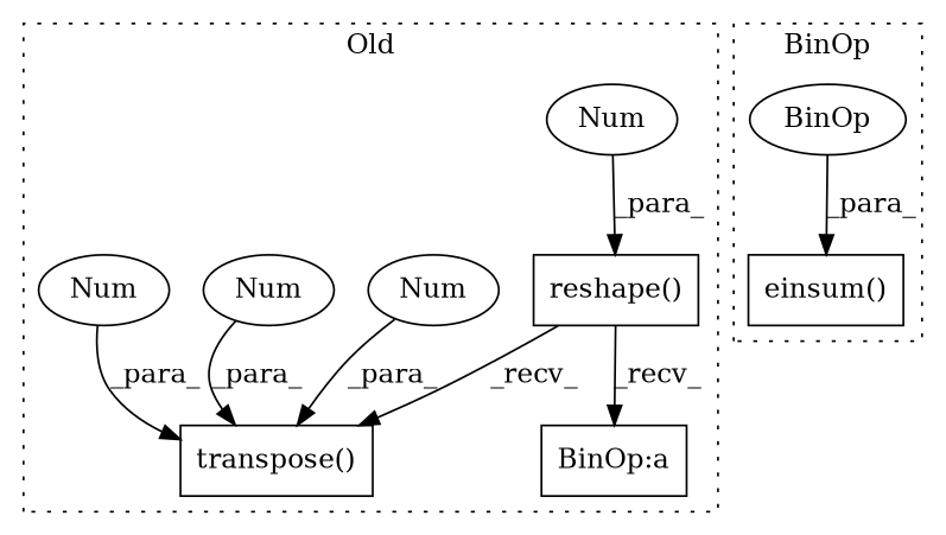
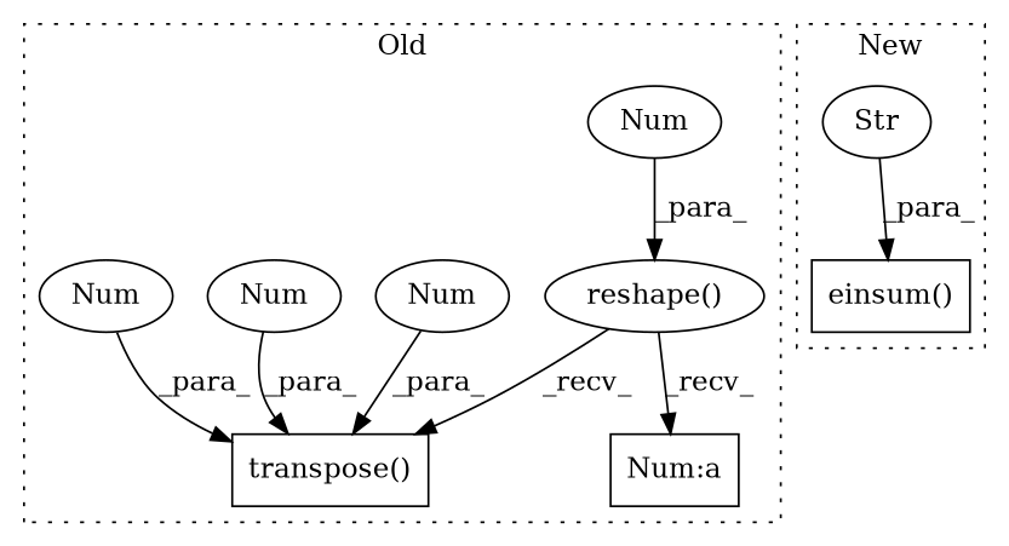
  digraph {
    node [a=76 l=1 shape=ellipse]
-   n1 [a=75 l="42,1" label="reshape()" s="7690,7747" shape=box]
+   n1 [a=75 l="42,1" label="reshape()" s="7690,7747"]
    n2 [l=2 label=Num s=7745]
    n3 [a=75 l="22,1" label="transpose()" s="7690,7722" shape=box]
    n4 [label=Num s=7712]
    n5 [label=Num s=7718]
    n6 [label=Num s=7715]
-   n7 [a=82 l=3 label="BinOp:a" s=7748 shape=box]
+   n7 [a=82 l=3 label="Num:a" s=7748 shape=box]
    n8 [a=75 l="10,1" label="einsum()" s="7655,7712" shape=box]
-   n9 [a=66 l=22 label=BinOp s=7665]
+   n9 [a=66 l=22 label=Str s=7665]
    subgraph cluster_1 {
      label=Old
      style=dotted
      n1
      n2
      n3
      n4
      n5
      n6
      n7
    }
    subgraph cluster_2 {
-     label=BinOp
+     label=New
      style=dotted
      n8
      n9
    }
    n1 -> n3 [label=_recv_]
    n1 -> n7 [label=_recv_]
    n2 -> n1 [label=_para_]
    n4 -> n3 [label=_para_]
    n5 -> n3 [label=_para_]
    n6 -> n3 [label=_para_]
    n9 -> n8 [label=_para_]
  }
